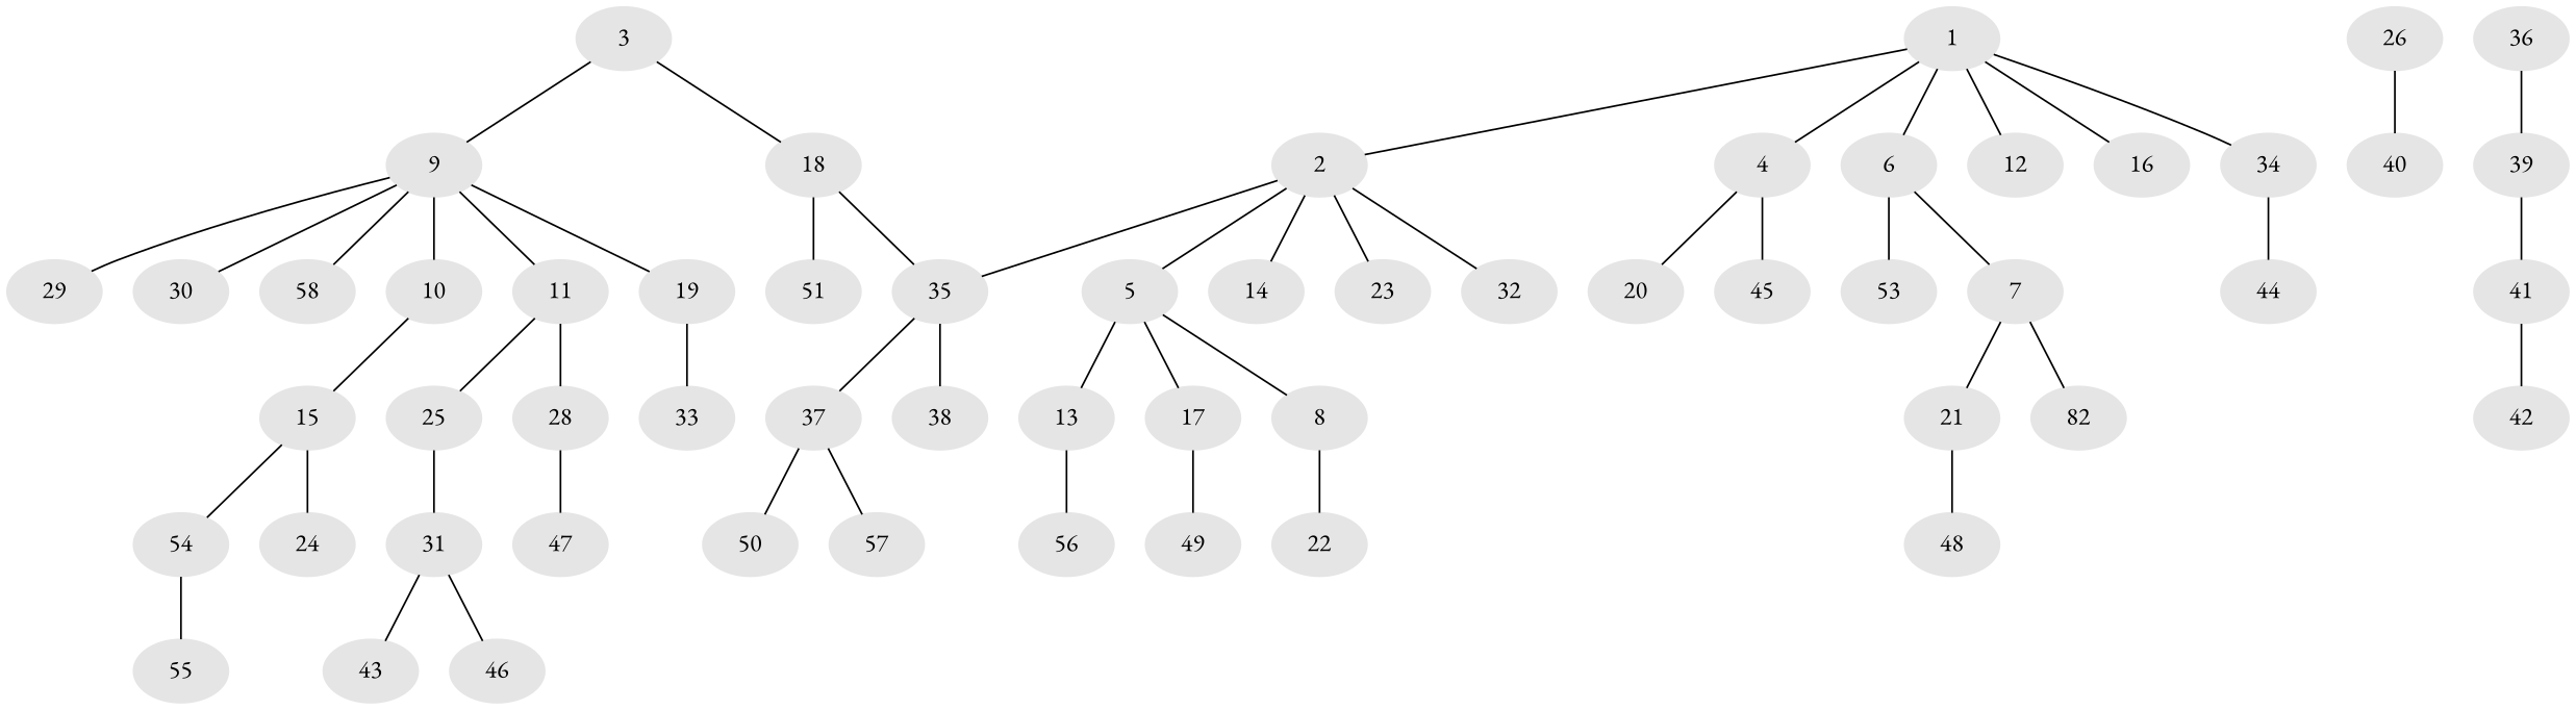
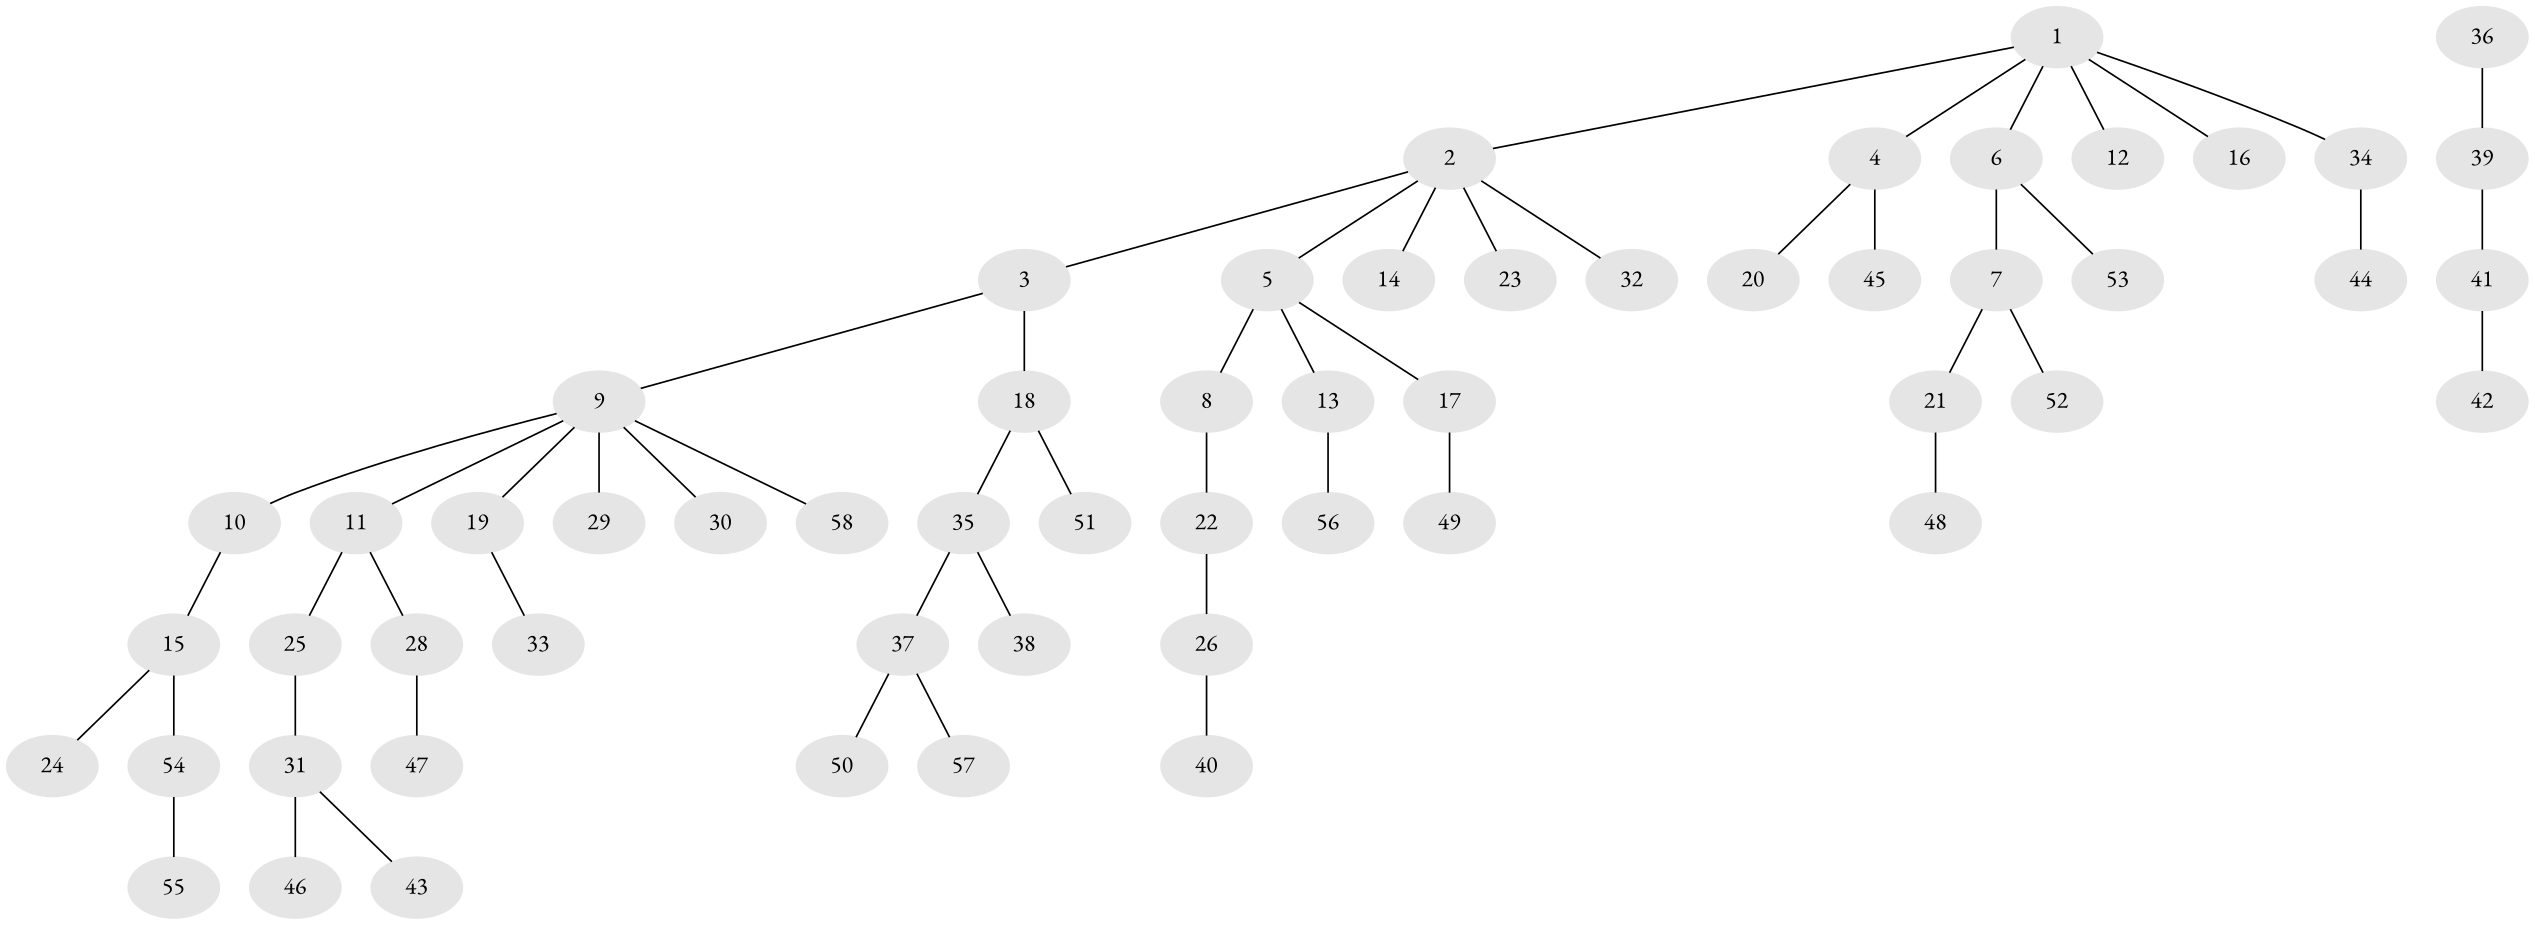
  graph {
    fontname="EB Garamond"
    node [color=gray90 fontname="EB Garamond" style=filled]
    edge [fontname="EB Garamond"]
    1
    2
    4
    6
    12
    16
    34
    3
    5
    14
    23
    32
    20
    45
    7
    53
    44
    9
    18
    8
    13
    17
    10
    11
    19
    29
    30
    58
    35
    51
    22
    56
    49
    21
-   52 [label=82]
+   52
    48
    26
    15
    25
    28
    33
    24
    54
    31
    47
    36
    39
    55
    37
    38
    40
    46
    43
    50
    57
    41
    42
    1 -- 2
    1 -- 4
    1 -- 6
    1 -- 12
    1 -- 16
    1 -- 34
-   2 -- 35
+   2 -- 3
    2 -- 5
    2 -- 14
    2 -- 23
    2 -- 32
    4 -- 20
    4 -- 45
    6 -- 7
    6 -- 53
    34 -- 44
    3 -- 9
    3 -- 18
    5 -- 8
    5 -- 13
    5 -- 17
    7 -- 21
    7 -- 52
    9 -- 10
    9 -- 11
    9 -- 19
    9 -- 29
    9 -- 30
    9 -- 58
    18 -- 35
    18 -- 51
    8 -- 22
    13 -- 56
    17 -- 49
    10 -- 15
    11 -- 25
    11 -- 28
    19 -- 33
    35 -- 37
    35 -- 38
+   22 -- 26
    21 -- 48
    26 -- 40
    15 -- 24
    15 -- 54
    25 -- 31
    28 -- 47
    54 -- 55
    31 -- 46
    31 -- 43
    36 -- 39
    39 -- 41
    37 -- 50
    37 -- 57
    41 -- 42
  }
